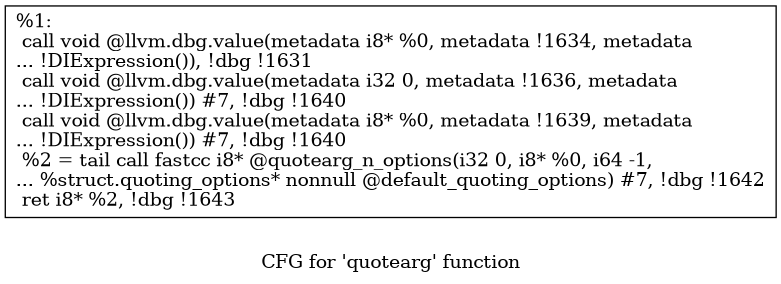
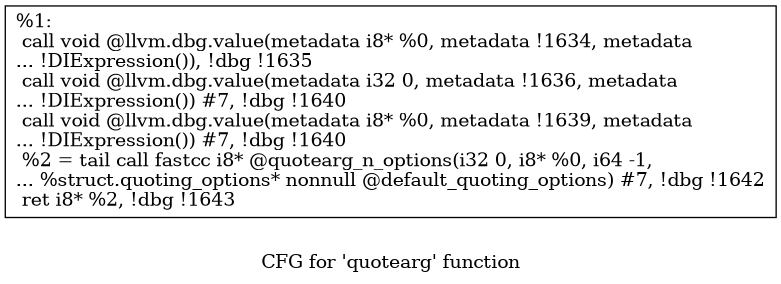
  digraph {
    label="CFG for 'quotearg' function"
-   n1 [label="{%1:\l  call void @llvm.dbg.value(metadata i8* %0, metadata !1634, metadata\l... !DIExpression()), !dbg !1631\l  call void @llvm.dbg.value(metadata i32 0, metadata !1636, metadata\l... !DIExpression()) #7, !dbg !1640\l  call void @llvm.dbg.value(metadata i8* %0, metadata !1639, metadata\l... !DIExpression()) #7, !dbg !1640\l  %2 = tail call fastcc i8* @quotearg_n_options(i32 0, i8* %0, i64 -1,\l... %struct.quoting_options* nonnull @default_quoting_options) #7, !dbg !1642\l  ret i8* %2, !dbg !1643\l}" shape=record]
+   n1 [label="{%1:\l  call void @llvm.dbg.value(metadata i8* %0, metadata !1634, metadata\l... !DIExpression()), !dbg !1635\l  call void @llvm.dbg.value(metadata i32 0, metadata !1636, metadata\l... !DIExpression()) #7, !dbg !1640\l  call void @llvm.dbg.value(metadata i8* %0, metadata !1639, metadata\l... !DIExpression()) #7, !dbg !1640\l  %2 = tail call fastcc i8* @quotearg_n_options(i32 0, i8* %0, i64 -1,\l... %struct.quoting_options* nonnull @default_quoting_options) #7, !dbg !1642\l  ret i8* %2, !dbg !1643\l}" shape=record]
  }
